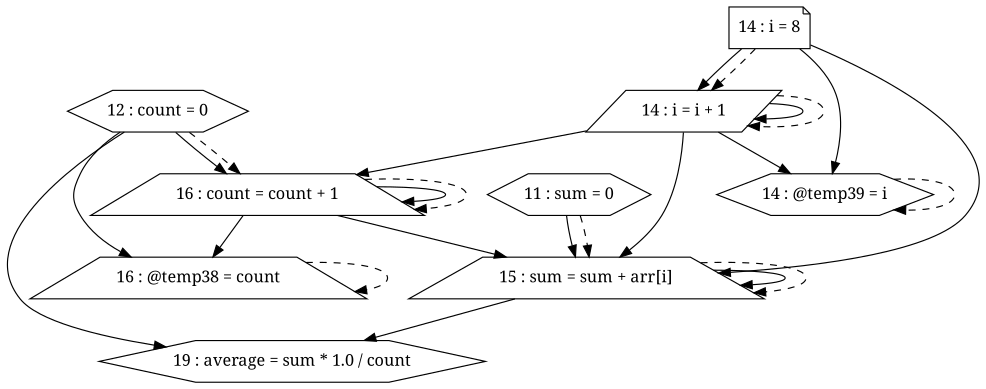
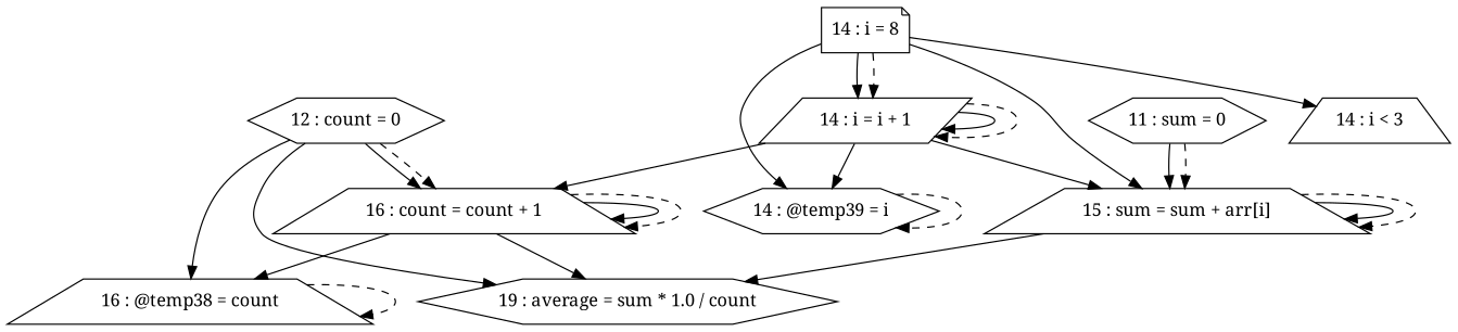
  digraph {
    fontname="Noto Serif"
    node [fontname="Noto Serif" shape=hexagon]
    edge [fontname="Noto Serif"]
    "11 : sum = 0"
    "15 : sum = sum + arr[i]" [shape=trapezium]
    "19 : average = sum * 1.0 / count"
    "12 : count = 0"
    "16 : @temp38 = count" [shape=trapezium]
    "16 : count = count + 1" [shape=trapezium]
    n7 [label="14 : i = 8" shape=note]
+   "14 : i < 3" [shape=trapezium]
    "14 : i = i + 1" [shape=parallelogram]
    "14 : @temp39 = i"
    "11 : sum = 0" -> "15 : sum = sum + arr[i]"
    "11 : sum = 0" -> "15 : sum = sum + arr[i]" [style=dashed]
    "15 : sum = sum + arr[i]" -> "15 : sum = sum + arr[i]"
    "15 : sum = sum + arr[i]" -> "15 : sum = sum + arr[i]" [style=dashed]
    "15 : sum = sum + arr[i]" -> "19 : average = sum * 1.0 / count"
    "12 : count = 0" -> "19 : average = sum * 1.0 / count"
    "12 : count = 0" -> "16 : @temp38 = count"
    "12 : count = 0" -> "16 : count = count + 1"
    "12 : count = 0" -> "16 : count = count + 1" [style=dashed]
    "16 : @temp38 = count" -> "16 : @temp38 = count" [style=dashed]
-   "16 : count = count + 1" -> "15 : sum = sum + arr[i]"
+   "16 : count = count + 1" -> "19 : average = sum * 1.0 / count"
    "16 : count = count + 1" -> "16 : @temp38 = count"
    "16 : count = count + 1" -> "16 : count = count + 1"
    "16 : count = count + 1" -> "16 : count = count + 1" [style=dashed]
    n7 -> "15 : sum = sum + arr[i]"
+   n7 -> "14 : i < 3"
    n7 -> "14 : i = i + 1"
    n7 -> "14 : i = i + 1" [style=dashed]
    n7 -> "14 : @temp39 = i"
    "14 : i = i + 1" -> "15 : sum = sum + arr[i]"
    "14 : i = i + 1" -> "16 : count = count + 1"
    "14 : i = i + 1" -> "14 : i = i + 1"
    "14 : i = i + 1" -> "14 : i = i + 1" [style=dashed]
    "14 : i = i + 1" -> "14 : @temp39 = i"
    "14 : @temp39 = i" -> "14 : @temp39 = i" [style=dashed]
  }
